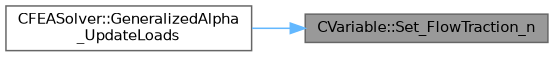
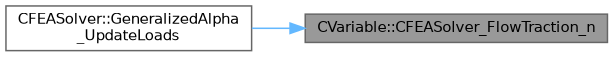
  digraph {
    rankdir=RL
    node [fontname=Helvetica fontsize=10 shape=box style=filled]
-   n1 [color=gray40 fillcolor=grey60 fontcolor=black height=0.2 label="CVariable::Set_FlowTraction_n" width=0.4]
+   n1 [color=gray40 fillcolor=grey60 fontcolor=black height=0.2 label="CVariable::CFEASolver_FlowTraction_n" width=0.4]
    n2 [color=grey40 fillcolor=white height=0.2 label="CFEASolver::GeneralizedAlpha\l_UpdateLoads" width=0.4]
    n1 -> n2 [color=steelblue1 dir=back fontname=Helvetica fontsize=10 labelfontname=Helvetica labelfontsize=10 style=solid]
  }
